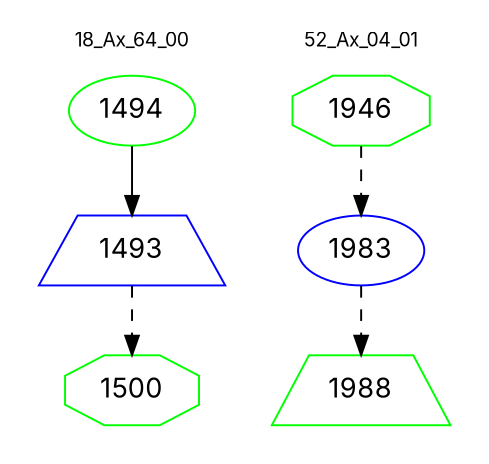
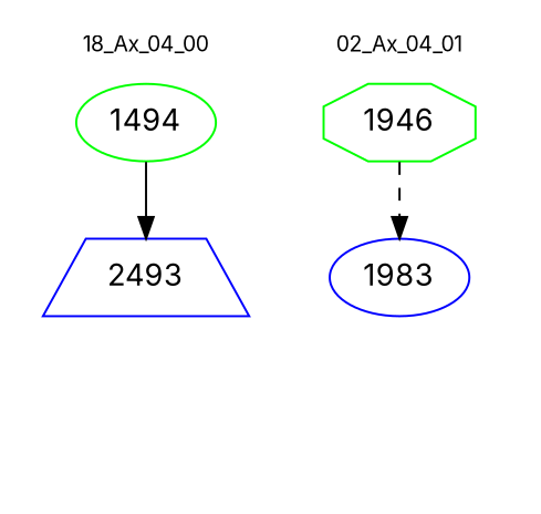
  digraph {
    fontname=Inter
    node [color=green fontname=Inter shape=ellipse]
    edge [color=black fontname=Inter style=dashed]
    n1 [label=1494]
-   n2 [color=blue label=1493 shape=trapezium]
-   n3 [label=1500 shape=octagon]
+   n2 [color=blue label=2493 shape=trapezium]
    n4 [label=1946 shape=octagon]
    n5 [color=blue label=1983]
-   n6 [label=1988 shape=trapezium]
    subgraph cluster_1 {
      color=white
      fontsize=10
-     label="18_Ax_64_00"
+     label="18_Ax_04_00"
      n1
      n2
-     n3
    }
    subgraph cluster_2 {
      color=white
      fontsize=10
-     label="52_Ax_04_01"
+     label="02_Ax_04_01"
      n4
      n5
-     n6
    }
    n1 -> n2 [style=solid]
-   n2 -> n3
    n4 -> n5
-   n5 -> n6
  }
